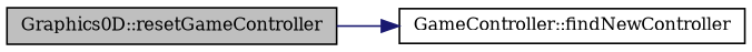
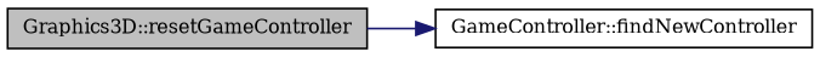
  digraph {
    rankdir=LR
    fontname="DejaVu Serif"
    node [color=black fontname="DejaVu Serif" fontsize=10 shape=record style=filled]
-   n1 [fillcolor=grey75 fontcolor=black height=0.2 label="Graphics0D::resetGameController" width=0.4]
+   n1 [fillcolor=grey75 fontcolor=black height=0.2 label="Graphics3D::resetGameController" width=0.4]
    n2 [fillcolor=white height=0.2 label="GameController::findNewController" width=0.4]
    n1 -> n2 [color=midnightblue fontname="DejaVu Serif" fontsize=10 labelfontname=FreeSans labelfontsize=10 style=solid]
  }
